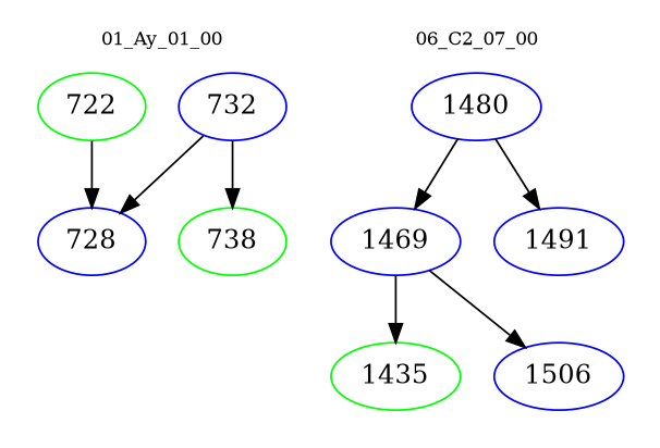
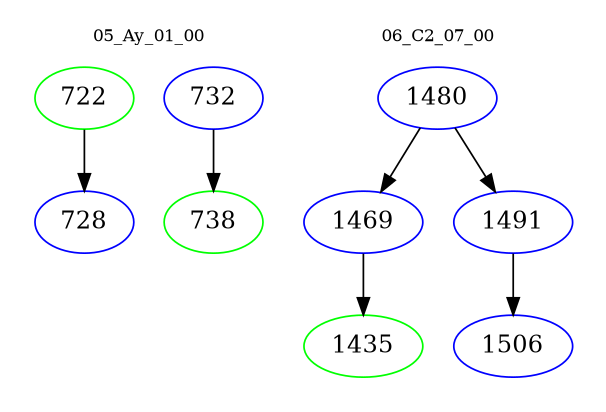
  digraph {
    node [color=blue]
    edge [color=black]
    n1 [label=732]
    n2 [label=728]
    n3 [color=green label=738]
    n4 [color=green label=722]
    n5 [label=1480]
    n6 [label=1469]
    n7 [label=1491]
    n8 [color=green label=1435]
    n9 [label=1506]
    subgraph cluster_1 {
      color=white
      fontsize=10
-     label="01_Ay_01_00"
+     label="05_Ay_01_00"
      n1
      n2
      n3
      n4
    }
    subgraph cluster_2 {
      color=white
      fontsize=10
      label="06_C2_07_00"
      n5
      n6
      n7
      n8
      n9
    }
-   n1 -> n2
    n1 -> n3
    n4 -> n2
    n5 -> n6
    n5 -> n7
    n6 -> n8
-   n6 -> n9
+   n7 -> n9
  }
